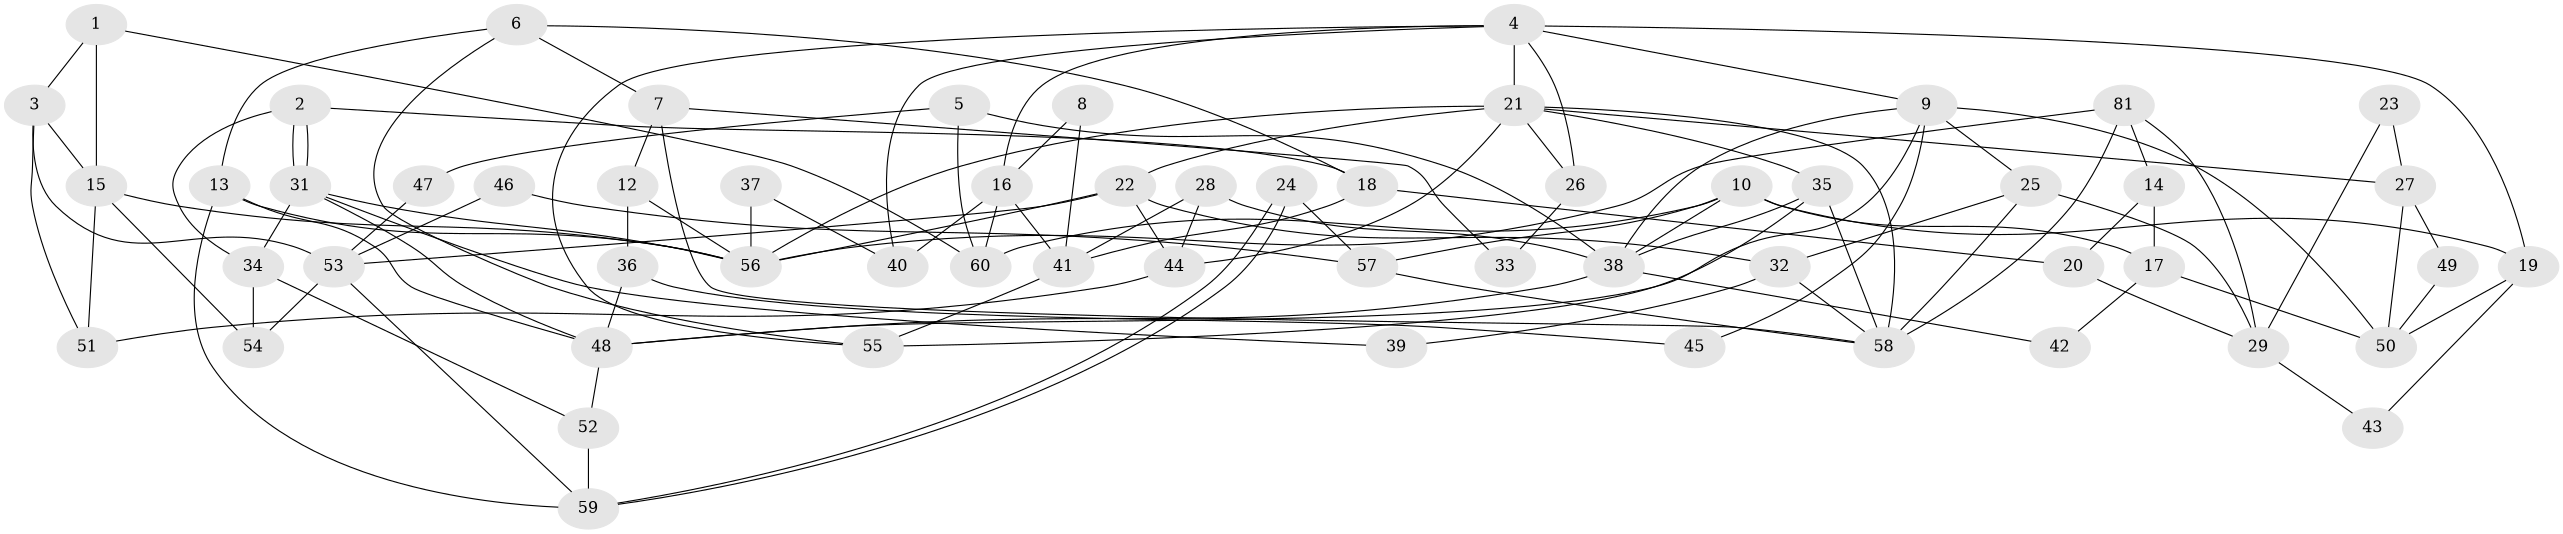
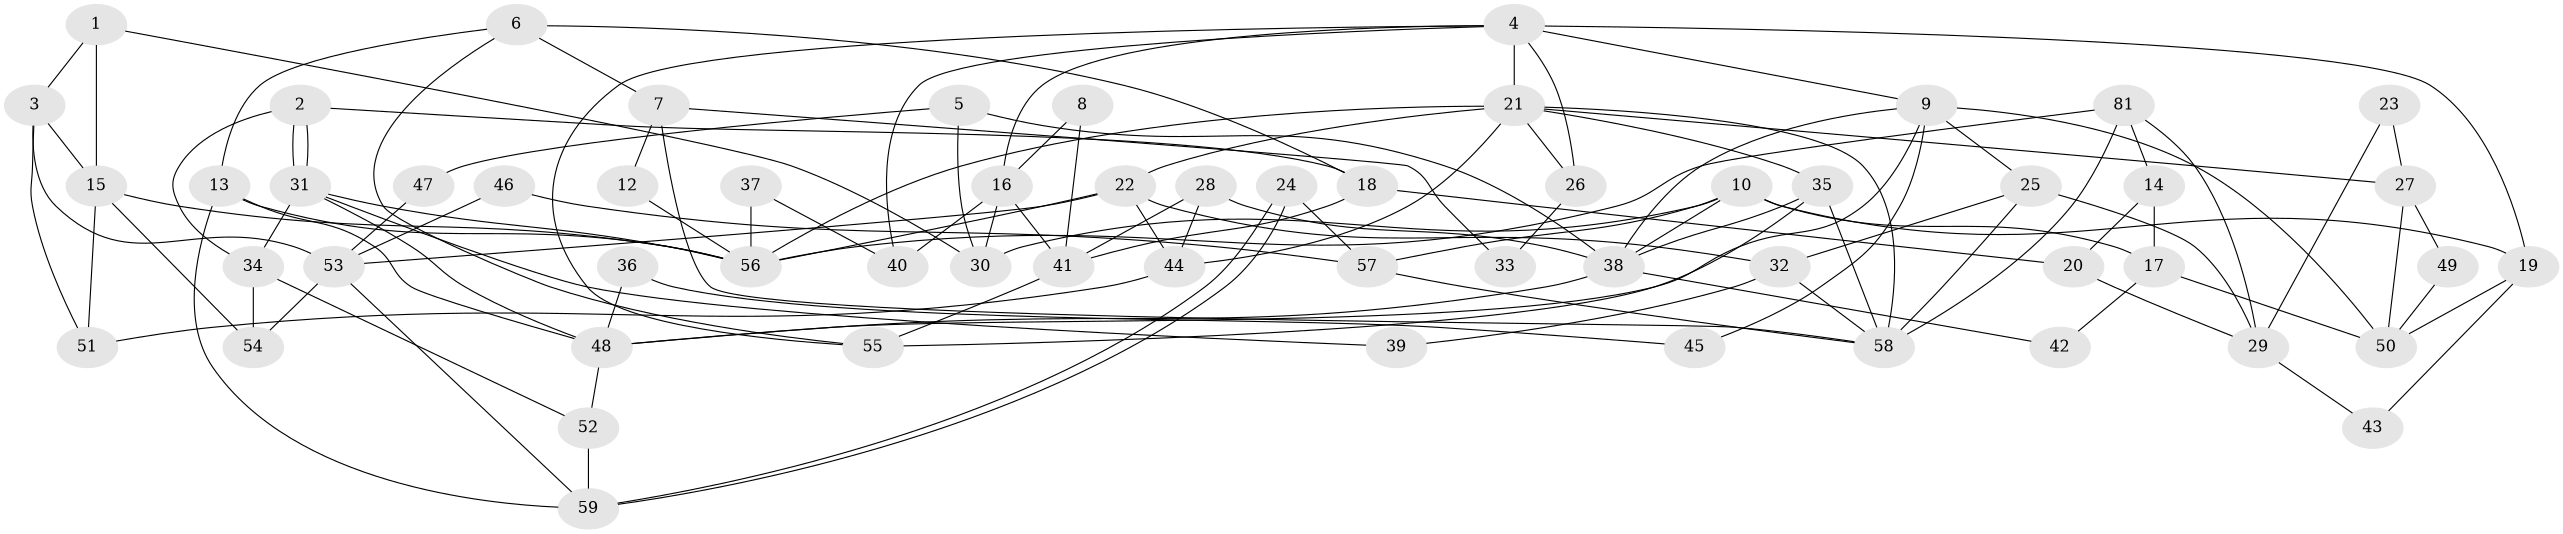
  graph {
    node [color=gray90 style=filled]
    1
    3
    15
-   30 [label=60]
+   30
    51
    53
    56
    54
    2
    18
    31
    34
    41
    20
    48
    39
    52
    59
    4
    9
    16
    19
    21
    26
    40
    55
    38
    25
    45
    50
    43
    58
    22
    27
    35
    44
    33
    5
    47
    42
    6
    7
    13
    12
    36
    8
    29
    32
    10
    17
    57
    n52 [label=81]
    14
    49
    23
    24
    28
    37
    46
    1 -- 3
    1 -- 15
    1 -- 30
    3 -- 15
    3 -- 51
    3 -- 53
    15 -- 51
    15 -- 56
    15 -- 54
    53 -- 54
    53 -- 59
    2 -- 18
    2 -- 31
    2 -- 31
    2 -- 34
    18 -- 41
    18 -- 20
    31 -- 56
    31 -- 34
    31 -- 48
    31 -- 39
    34 -- 54
    34 -- 52
    41 -- 55
    20 -- 29
    48 -- 52
    52 -- 59
    4 -- 9
    4 -- 16
    4 -- 19
    4 -- 21
    4 -- 26
    4 -- 40
    4 -- 55
    9 -- 48
    9 -- 38
    9 -- 25
    9 -- 45
    9 -- 50
    16 -- 30
    16 -- 41
    16 -- 40
    19 -- 50
    19 -- 43
    21 -- 56
    21 -- 26
    21 -- 58
    21 -- 22
    21 -- 27
    21 -- 35
    21 -- 44
    26 -- 33
    38 -- 48
    38 -- 42
    25 -- 58
    25 -- 29
    25 -- 32
    22 -- 53
    22 -- 56
    22 -- 44
    22 -- 32
    27 -- 50
    27 -- 49
    35 -- 55
    35 -- 38
    35 -- 58
    44 -- 51
    5 -- 30
    5 -- 38
    5 -- 47
    47 -- 53
    6 -- 18
    6 -- 55
    6 -- 7
    6 -- 13
    7 -- 58
    7 -- 33
    7 -- 12
    13 -- 56
    13 -- 48
    13 -- 59
    12 -- 56
-   12 -- 36
    36 -- 48
    36 -- 45
    8 -- 41
    8 -- 16
    29 -- 43
    32 -- 39
    32 -- 58
    10 -- 30
    10 -- 19
    10 -- 38
    10 -- 17
    10 -- 57
    17 -- 50
    17 -- 42
    57 -- 58
    n52 -- 56
    n52 -- 58
    n52 -- 29
    n52 -- 14
    14 -- 20
    14 -- 17
    49 -- 50
    23 -- 27
    23 -- 29
    24 -- 59
    24 -- 59
    24 -- 57
    28 -- 41
    28 -- 38
    28 -- 44
    37 -- 56
    37 -- 40
    46 -- 53
    46 -- 57
  }
